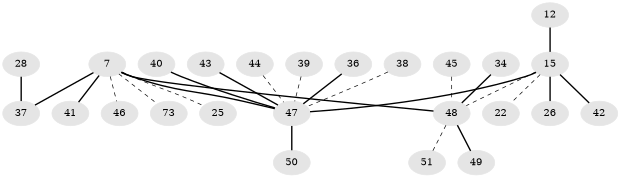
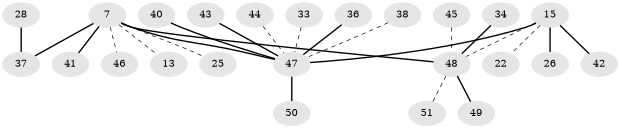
  graph {
    node [color=gray90 style=filled]
    edge [style=bold]
    7 [super="+6"]
-   13 [label=73]
+   13
    25
    37 [super="+19+24+27"]
    41
    46
    47 [super="+10+9+17"]
    48 [super="+32"]
    50
    49
    51 [super="+23"]
    15 [super="+1+2"]
    22
    26
    42
-   12
    28
-   33 [label=39]
+   33
    34
    36
    38
    40 [super="+39"]
    43 [super="+35"]
    44
    45
    7 -- 13 [style=dashed]
    7 -- 25 [style=dashed]
    7 -- 37 [weight=2]
    7 -- 41
    7 -- 46 [style=dashed]
    7 -- 47 [weight=4]
    7 -- 48 [weight=3]
    47 -- 50
    48 -- 49
    48 -- 51 [style=dashed]
    15 -- 47 [weight=4]
    15 -- 48 [style=dashed weight=2]
    15 -- 22 [style=dashed]
    15 -- 26
    15 -- 42
-   12 -- 15
    28 -- 37
    33 -- 47 [style=dashed]
    34 -- 48
    36 -- 47
    38 -- 47 [style=dashed]
    40 -- 47
    43 -- 47
    44 -- 47 [style=dashed]
    45 -- 48 [style=dashed]
  }
